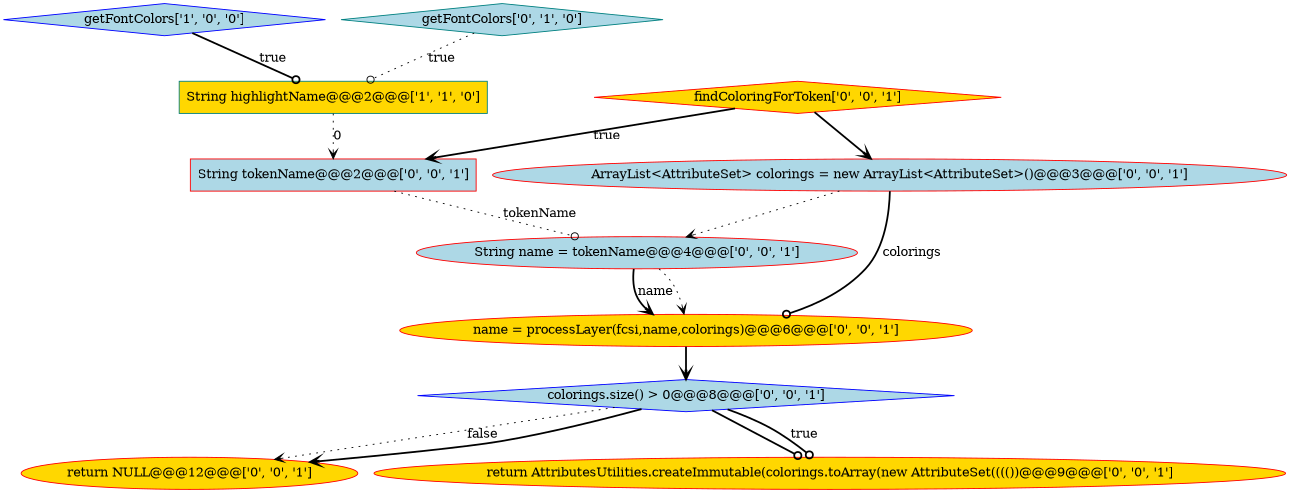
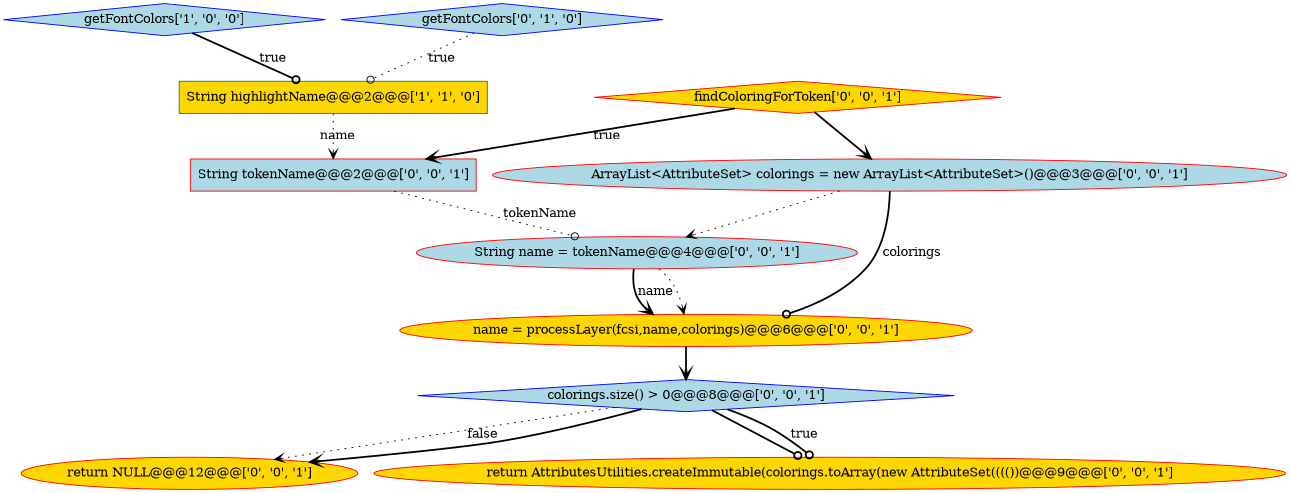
  digraph {
    node [color=red fillcolor=lightblue shape=ellipse style=filled]
    edge [arrowhead=vee style=bold]
    n1 [label="String name = tokenName@@@4@@@['0', '0', '1']"]
    n2 [fillcolor=gold label="name = processLayer(fcsi,name,colorings)@@@6@@@['0', '0', '1']"]
    n3 [color=blue label="colorings.size() > 0@@@8@@@['0', '0', '1']" shape=diamond]
    n4 [fillcolor=gold label="return NULL@@@12@@@['0', '0', '1']"]
    n5 [fillcolor=gold label="return AttributesUtilities.createImmutable(colorings.toArray(new AttributeSet(((())@@@9@@@['0', '0', '1']"]
    n6 [label="String tokenName@@@2@@@['0', '0', '1']" shape=box]
    n7 [color=teal fillcolor=gold label="String highlightName@@@2@@@['1', '1', '0']" shape=box]
    n8 [color=blue label="getFontColors['1', '0', '0']" shape=diamond]
    n9 [label="ArrayList<AttributeSet> colorings = new ArrayList<AttributeSet>()@@@3@@@['0', '0', '1']"]
    n10 [fillcolor=gold label="findColoringForToken['0', '0', '1']" shape=diamond]
-   n11 [color=teal label="getFontColors['0', '1', '0']" shape=diamond]
+   n11 [color=blue label="getFontColors['0', '1', '0']" shape=diamond]
    n1 -> n2 [label=name]
    n1 -> n2 [style=dotted]
    n2 -> n3
    n3 -> n4 [label=false style=dotted]
    n3 -> n4
    n3 -> n5 [arrowhead=odot]
    n3 -> n5 [arrowhead=odot label=true]
    n6 -> n1 [arrowhead=odot label=tokenName style=dotted]
-   n7 -> n6 [label=0 style=dotted]
+   n7 -> n6 [label=name style=dotted]
    n8 -> n7 [arrowhead=odot label=true]
    n9 -> n1 [style=dotted]
    n9 -> n2 [arrowhead=odot label=colorings]
    n10 -> n6 [label=true]
    n10 -> n9
    n11 -> n7 [arrowhead=odot label=true style=dotted]
  }
